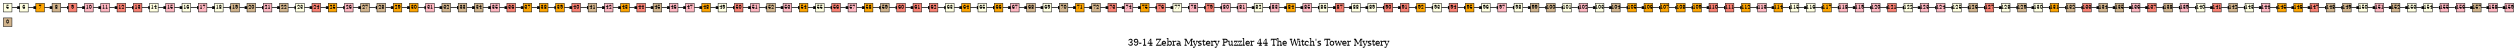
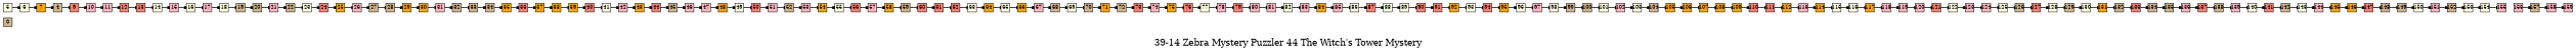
  digraph {
    fontsize=36
    label="39-14 Zebra Mystery Puzzler 44 The Witch's Tower Mystery"
    nodesep=0.35
    ordering=out
    rankdir=LR
    ranksep=0.45
    node [fillcolor=lightpink fixedsize=true fontsize=20 labelfloat=true margin="0,0" penwidth=2 regular=true shape=rect style=filled]
    edge [arrowhead=box fontsize=12 labelfloat=true penwidth=3]
    0 [fillcolor=tan]
    5 [fillcolor=lightyellow]
    6 [fillcolor=lightyellow]
    7 [fillcolor=orange]
-   8 [fillcolor=tan]
+   8 [fillcolor=tan label=4]
    9 [fillcolor=salmon]
    10
    11
    12 [fillcolor=salmon]
    13 [fillcolor=salmon]
    14 [fillcolor=lightyellow]
    15
    16 [fillcolor=lightyellow]
    17
    18 [fillcolor=lightyellow]
    19 [fillcolor=tan]
    20 [fillcolor=tan]
    21
    22 [fillcolor=tan]
    23 [fillcolor=lightyellow]
    24 [fillcolor=salmon]
    25 [fillcolor=orange]
    26
    27 [fillcolor=tan]
    28 [fillcolor=tan]
    29 [fillcolor=orange]
    30 [fillcolor=orange]
    31
    32 [fillcolor=tan]
    33 [fillcolor=tan]
    34 [fillcolor=tan]
-   35
+   35 [fillcolor=orange]
    36 [fillcolor=salmon]
    37 [fillcolor=orange]
    38 [fillcolor=orange]
    39 [fillcolor=orange]
    40 [fillcolor=salmon]
-   41 [fillcolor=tan]
+   41 [fillcolor=lightyellow]
    42
    43 [fillcolor=orange]
    44 [fillcolor=salmon]
    45 [fillcolor=tan]
    46
    47
    48 [fillcolor=orange]
    49 [fillcolor=lightyellow]
    50 [fillcolor=salmon]
    51
    52 [fillcolor=tan]
    53
    54 [fillcolor=orange]
    55 [fillcolor=lightyellow]
    56 [fillcolor=salmon]
    57
    58 [fillcolor=orange]
    59 [fillcolor=tan]
    60 [fillcolor=salmon]
    61 [fillcolor=salmon]
    62 [fillcolor=salmon]
    63 [fillcolor=lightyellow]
    64 [fillcolor=orange]
    65 [fillcolor=lightyellow]
    66 [fillcolor=orange]
    67
    68 [fillcolor=tan]
    69 [fillcolor=lightyellow]
    70 [fillcolor=tan]
    71 [fillcolor=orange]
    72 [fillcolor=tan]
    73 [fillcolor=salmon]
    74
    75 [fillcolor=orange]
    76 [fillcolor=salmon]
    77 [fillcolor=lightyellow]
    78
    79 [fillcolor=salmon]
    80
    81
    82 [fillcolor=lightyellow]
    83
    84 [fillcolor=orange]
    85
    86 [fillcolor=lightyellow]
    87 [fillcolor=salmon]
    88 [fillcolor=lightyellow]
    89 [fillcolor=lightyellow]
    90 [fillcolor=salmon]
    91 [fillcolor=salmon]
    92 [fillcolor=orange]
    93 [fillcolor=lightyellow]
    94 [fillcolor=salmon]
    95 [fillcolor=orange]
    96 [fillcolor=lightyellow]
    97
    98 [fillcolor=lightyellow]
    99 [fillcolor=tan]
    100 [fillcolor=tan]
    101 [fillcolor=lightyellow]
    102
    103 [fillcolor=lightyellow]
    104 [fillcolor=tan]
    105 [fillcolor=orange]
    106 [fillcolor=orange]
    107 [fillcolor=orange]
    108 [fillcolor=orange]
    109 [fillcolor=orange]
    110 [fillcolor=salmon]
    111 [fillcolor=salmon]
    112 [fillcolor=orange]
    113
    114 [fillcolor=orange]
    115 [fillcolor=lightyellow]
    116 [fillcolor=lightyellow]
    117 [fillcolor=orange]
    118
    119
    120
    121 [fillcolor=salmon]
    122 [fillcolor=lightyellow]
    123
    124
    125 [fillcolor=lightyellow]
    126 [fillcolor=tan]
    127 [fillcolor=salmon]
    128 [fillcolor=lightyellow]
    129 [fillcolor=tan]
    130 [fillcolor=lightyellow]
    131 [fillcolor=orange]
    132 [fillcolor=tan]
    133 [fillcolor=salmon]
    134 [fillcolor=tan]
    135 [fillcolor=tan]
    136
    137 [fillcolor=salmon]
    138 [fillcolor=tan]
    139
    140 [fillcolor=lightyellow]
    141 [fillcolor=salmon]
    142 [fillcolor=tan]
    143 [fillcolor=lightyellow]
    144
    145 [fillcolor=orange]
    146 [fillcolor=orange]
    147 [fillcolor=salmon]
    148 [fillcolor=tan]
    149 [fillcolor=tan]
    150 [fillcolor=lightyellow]
    151
    152 [fillcolor=tan]
    153 [fillcolor=lightyellow]
    154 [fillcolor=lightyellow]
    155
    156
    157 [fillcolor=tan]
    158
    159
    5 -> 6
    6 -> 7
    7 -> 8
    8 -> 9 [arrowhead=tee]
    9 -> 10
    10 -> 11
    11 -> 12
    12 -> 13 [arrowhead=tee]
    13 -> 14 [arrowhead=tee]
    14 -> 15
    15 -> 16
    16 -> 17 [arrowhead=tee]
    17 -> 18
    18 -> 19 [arrowhead=tee]
    19 -> 20
    20 -> 21 [arrowhead=tee]
    21 -> 22
    22 -> 23 [arrowhead=tee]
    23 -> 24
    24 -> 25
    25 -> 26 [arrowhead=tee]
    26 -> 27
    27 -> 28 [arrowhead=tee]
    28 -> 29
    29 -> 30
    30 -> 31 [arrowhead=tee]
    31 -> 32
    32 -> 33 [arrowhead=tee]
    33 -> 34
    34 -> 35
    35 -> 36
    36 -> 37
    37 -> 38
    38 -> 39 [arrowhead=tee]
    39 -> 40
    40 -> 41 [arrowhead=tee]
    41 -> 42
    42 -> 43
    43 -> 44
    44 -> 45
    45 -> 46
    46 -> 47
    47 -> 48
    48 -> 49
    49 -> 50 [arrowhead=tee]
    50 -> 51
    51 -> 52 [arrowhead=tee]
    52 -> 53
    53 -> 54 [arrowhead=tee]
    54 -> 55
    55 -> 56 [arrowhead=tee]
    56 -> 57
    57 -> 58
    58 -> 59 [arrowhead=tee]
    59 -> 60 [arrowhead=tee]
    60 -> 61
    61 -> 62 [arrowhead=tee]
    62 -> 63 [arrowhead=tee]
    63 -> 64
    64 -> 65 [arrowhead=tee]
    65 -> 66 [arrowhead=tee]
    66 -> 67
    67 -> 68
    68 -> 69
    69 -> 70 [arrowhead=tee]
    70 -> 71
    71 -> 72
    72 -> 73
    73 -> 74
    74 -> 75
    75 -> 76 [arrowhead=tee]
    76 -> 77
    77 -> 78 [arrowhead=tee]
    78 -> 79 [arrowhead=tee]
    79 -> 80 [arrowhead=tee]
    80 -> 81 [arrowhead=tee]
    81 -> 82
    82 -> 83 [arrowhead=tee]
    83 -> 84
    84 -> 85
    85 -> 86 [arrowhead=tee]
    86 -> 87
    87 -> 88
    88 -> 89
    89 -> 90 [arrowhead=tee]
    90 -> 91
    91 -> 92 [arrowhead=tee]
    92 -> 93 [arrowhead=tee]
    93 -> 94 [arrowhead=tee]
    94 -> 95 [arrowhead=tee]
    95 -> 96
    96 -> 97 [arrowhead=tee]
    97 -> 98 [arrowhead=tee]
    98 -> 99
    99 -> 100 [arrowhead=tee]
    100 -> 101 [arrowhead=tee]
    101 -> 102 [arrowhead=tee]
    102 -> 103
    103 -> 104
    104 -> 105 [arrowhead=tee]
    105 -> 106
    106 -> 107 [arrowhead=tee]
    107 -> 108 [arrowhead=tee]
    108 -> 109 [arrowhead=tee]
    109 -> 110
    110 -> 111 [arrowhead=tee]
    111 -> 112 [arrowhead=tee]
    112 -> 113 [arrowhead=tee]
    113 -> 114
    114 -> 115 [arrowhead=tee]
    115 -> 116
    116 -> 117 [arrowhead=tee]
    117 -> 118 [arrowhead=tee]
    118 -> 119
    119 -> 120 [arrowhead=tee]
    120 -> 121 [arrowhead=tee]
    121 -> 122 [arrowhead=tee]
    122 -> 123
    123 -> 124 [arrowhead=tee]
    124 -> 125 [arrowhead=tee]
    125 -> 126 [arrowhead=tee]
    126 -> 127 [arrowhead=tee]
    127 -> 128
    128 -> 129 [arrowhead=tee]
    129 -> 130
    130 -> 131 [arrowhead=tee]
    131 -> 132 [arrowhead=tee]
    132 -> 133 [arrowhead=tee]
    133 -> 134
    134 -> 135
    135 -> 136
    136 -> 137
    137 -> 138 [arrowhead=tee]
    138 -> 139 [arrowhead=tee]
    139 -> 140 [arrowhead=tee]
    140 -> 141
    141 -> 142 [arrowhead=tee]
    142 -> 143 [arrowhead=tee]
    143 -> 144
    144 -> 145 [arrowhead=tee]
    145 -> 146
    146 -> 147
    147 -> 148 [arrowhead=tee]
    148 -> 149 [arrowhead=tee]
    149 -> 150
    150 -> 151
    151 -> 152
    152 -> 153
    153 -> 154
    154 -> 155 [arrowhead=tee]
-   155 -> 156 [arrowhead=tee]
    156 -> 157
    157 -> 158
    158 -> 159
  }
